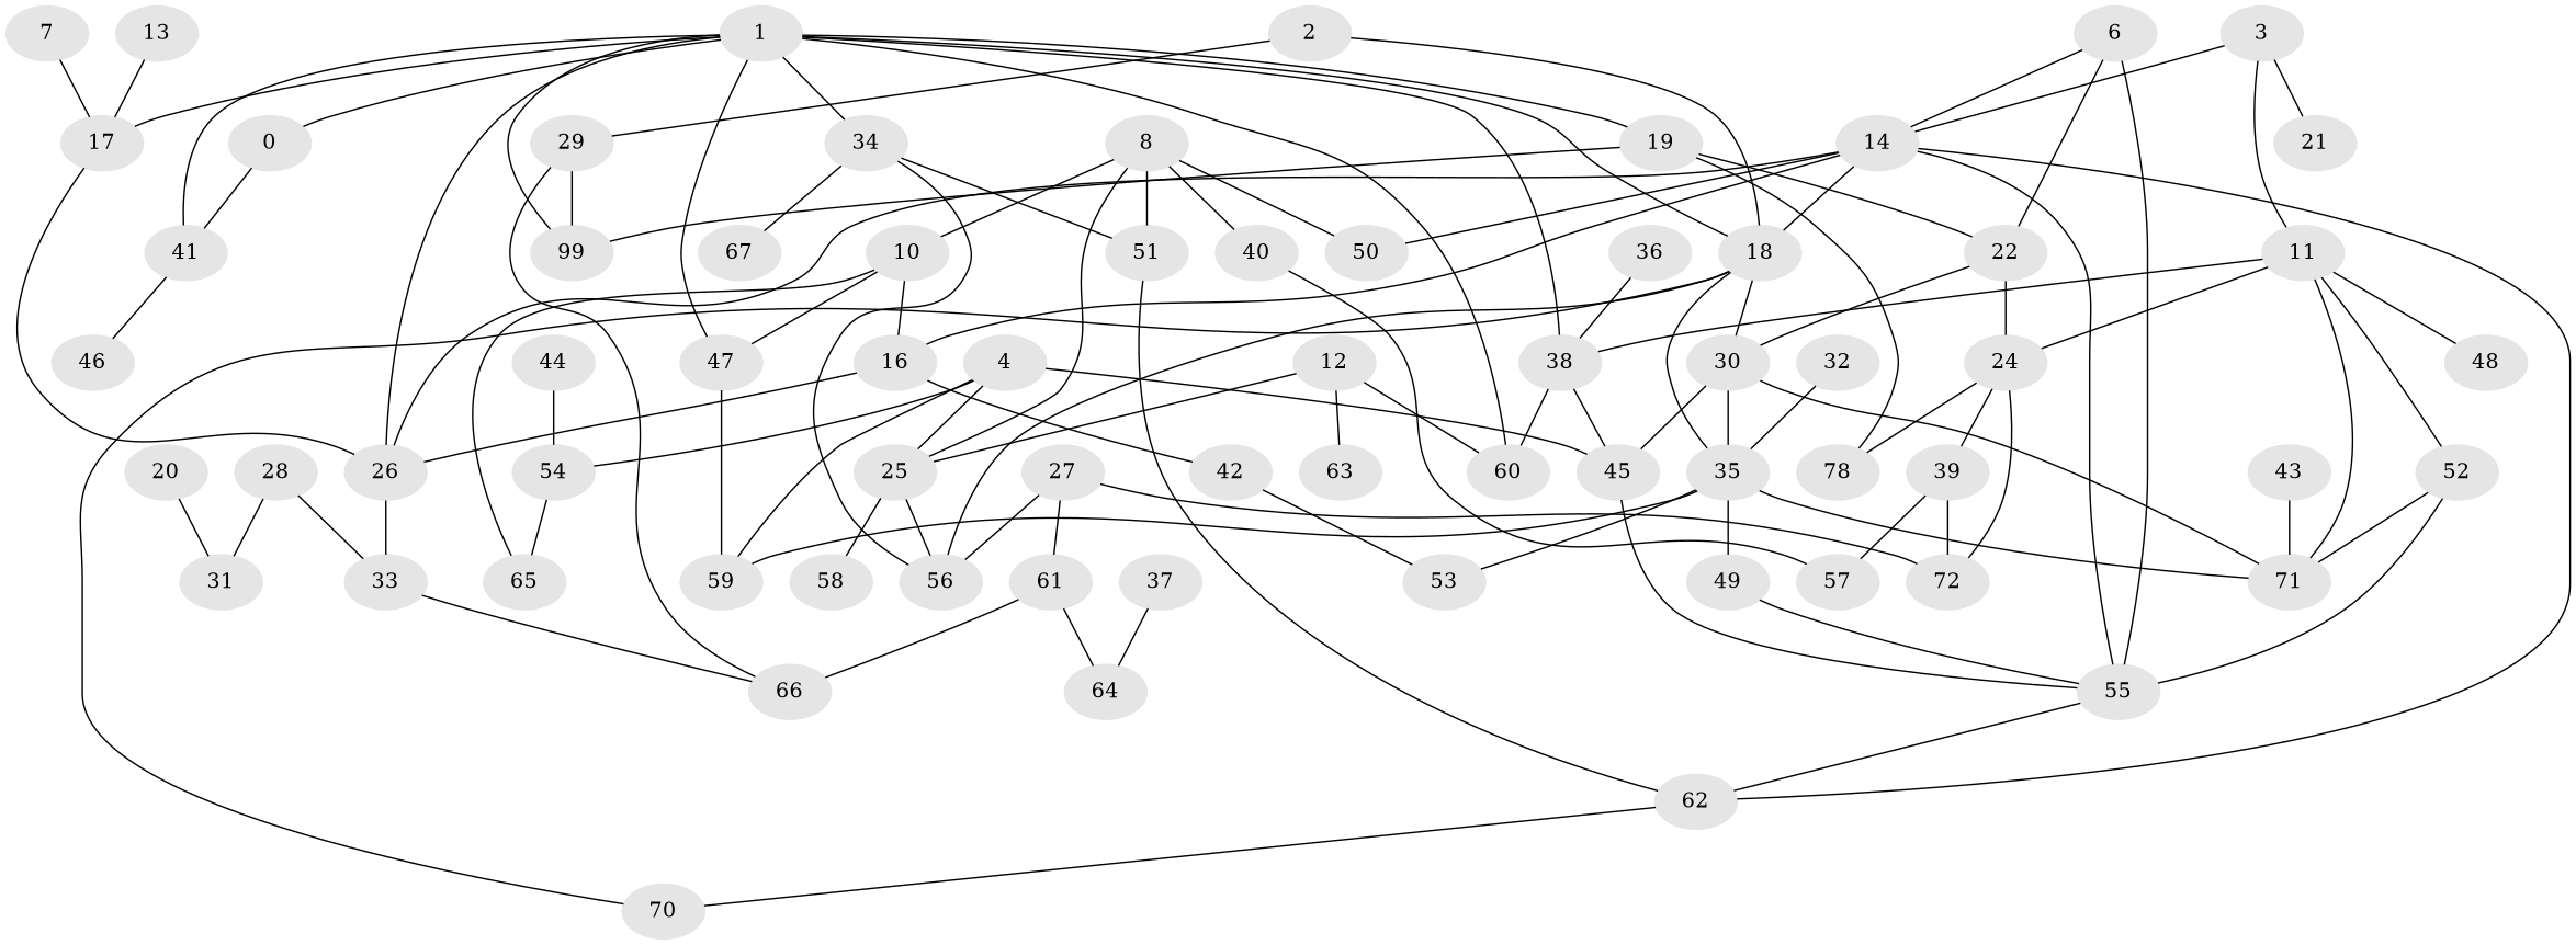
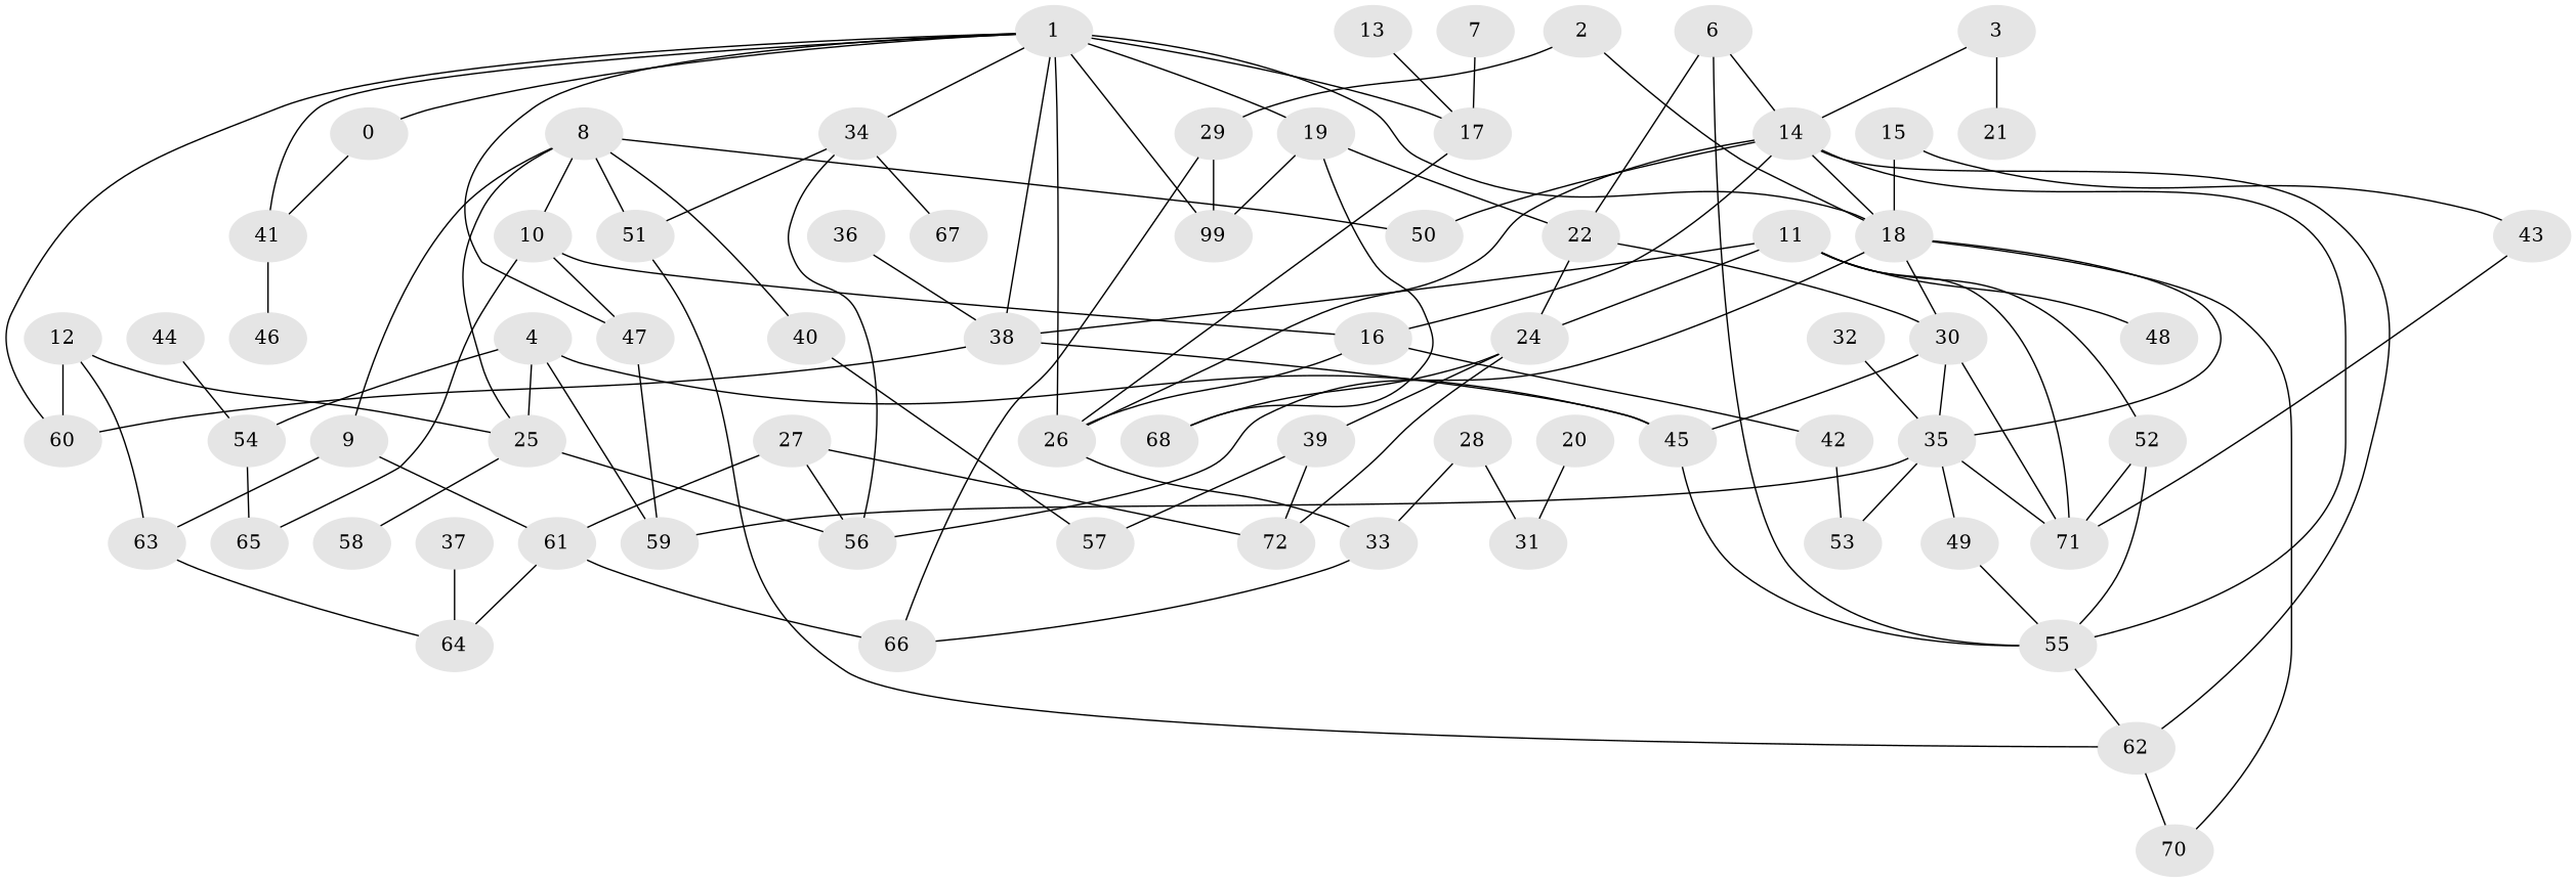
  graph {
    node [color=gray90 style=filled]
    edge [weight=1.0]
    n1 [label=0]
    1
    17
    18
    19
    26
    34
    38
    41
    47
    60
    n12 [label=99]
    30
    35
    56
    70
    22
-   68 [label=78]
+   68
    33
    51
    67
    45
    46
    59
    2
    29
    66
    3
    11
    14
    21
    24
    48
    52
    71
    55
    50
    16
    62
    4
    25
    54
    58
    65
    6
    7
    8
+   9
    10
    40
    61
    63
    57
    64
    42
    39
    72
    28
    31
    12
    13
+   15
    43
    53
    49
    20
    27
    36
    32
    37
    44
    n1 -- 41
    1 -- n1
    1 -- 17
    1 -- 18 [weight=2.0]
    1 -- 19
    1 -- 26
    1 -- 34
    1 -- 38
    1 -- 41
    1 -- 47
    1 -- 60
    1 -- n12
    17 -- 26
    18 -- 30
    18 -- 35
    18 -- 56
    18 -- 70
    19 -- n12
    19 -- 22
    19 -- 68
    26 -- 33
    34 -- 56
    34 -- 51
    34 -- 67
    38 -- 60
    38 -- 45
    41 -- 46
    47 -- 59
    30 -- 35
    30 -- 45
    30 -- 71
    35 -- 59
    35 -- 71
    35 -- 53
    35 -- 49
    22 -- 30
    22 -- 24
    33 -- 66
    51 -- 62
    45 -- 55
    2 -- 18
    2 -- 29
    29 -- n12
    29 -- 66
-   3 -- 11
    3 -- 14
    3 -- 21 [weight=2.0]
    11 -- 38
    11 -- 24
    11 -- 48
    11 -- 52
    11 -- 71
    14 -- 18
    14 -- 26
    14 -- 55
    14 -- 50
    14 -- 16
    14 -- 62
    24 -- 68
    24 -- 39
    24 -- 72
    52 -- 71
    52 -- 55 [weight=2.0]
    55 -- 62
    16 -- 26
    16 -- 42
    62 -- 70
    4 -- 45
    4 -- 59
    4 -- 25
    4 -- 54
    25 -- 56
    25 -- 58
    54 -- 65
    6 -- 22
    6 -- 14
    6 -- 55 [weight=2.0]
    7 -- 17
    8 -- 51
    8 -- 50
    8 -- 25
+   8 -- 9
    8 -- 10
    8 -- 40
+   9 -- 61
+   9 -- 63
    10 -- 47
    10 -- 16
    10 -- 65
    40 -- 57
    61 -- 66 [weight=2.0]
    61 -- 64
+   63 -- 64
    42 -- 53
    39 -- 57
    39 -- 72
    28 -- 33
    28 -- 31
    12 -- 60
    12 -- 25
    12 -- 63
    13 -- 17
+   15 -- 18
+   15 -- 43
    43 -- 71
    49 -- 55
    20 -- 31
    27 -- 56
    27 -- 61
    27 -- 72
    36 -- 38
    32 -- 35
    37 -- 64
    44 -- 54
  }
